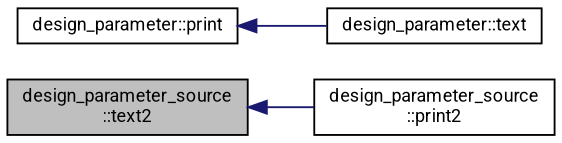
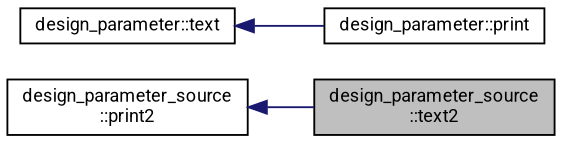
  digraph {
    fontname=Roboto
    rankdir=LR
    node [color=black fillcolor=white fontname=Roboto fontsize=10 shape=record style=filled]
    edge [color=midnightblue dir=back fontname=Roboto fontsize=10 labelfontname=Helvetica labelfontsize=10 style=solid]
    n1 [fillcolor=grey75 fontcolor=black height=0.2 label="design_parameter_source\l::text2" width=0.4]
    n2 [height=0.2 label="design_parameter_source\l::print2" width=0.4]
    n3 [height=0.2 label="design_parameter::text" width=0.4]
    n4 [height=0.2 label="design_parameter::print" width=0.4]
-   n1 -> n2
-   n4 -> n3
+   n2 -> n1
+   n3 -> n4
  }
